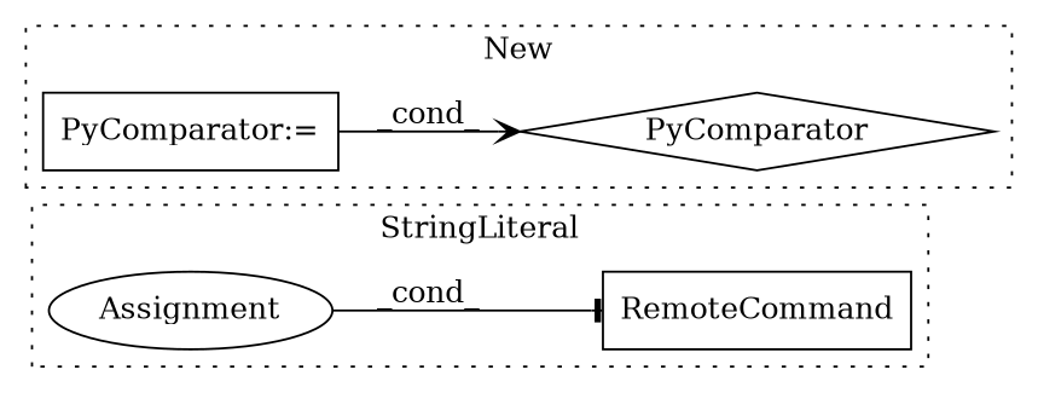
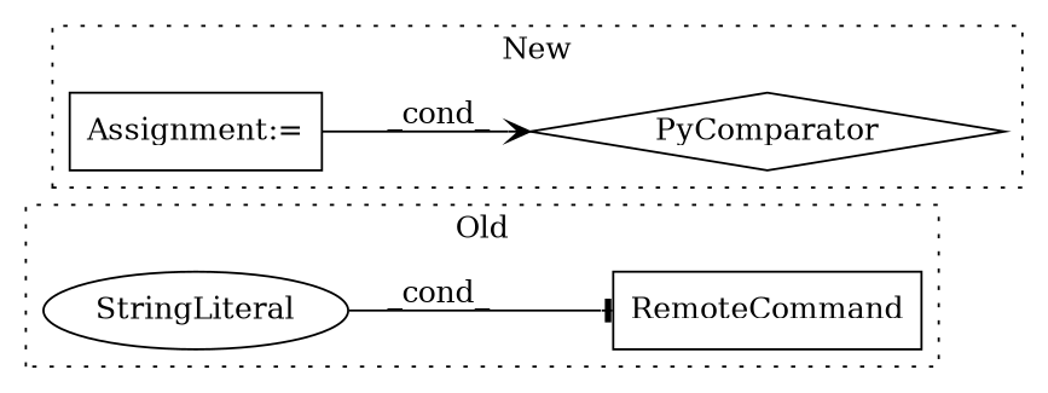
  digraph {
    rankdir=LR
    node [l=39 s=1705 shape=box]
    n1 [a=32 l="14,1" label=RemoteCommand s="2438,2478"]
-   n2 [a=45 l=26 label=Assignment s=2452 shape=ellipse]
+   n2 [a=45 l=26 label=StringLiteral s=2452 shape=ellipse]
    n3 [a=113 label=PyComparator shape=diamond]
-   n4 [a=7 label="PyComparator:="]
+   n4 [a=7 label="Assignment:="]
    subgraph cluster_1 {
-     label=StringLiteral
+     label=Old
      style=dotted
      n1
      n2
    }
    subgraph cluster_2 {
      label=New
      style=dotted
      n3
      n4
    }
    n2 -> n1 [arrowhead=tee label=_cond_]
    n4 -> n3 [arrowhead=vee label=_cond_]
  }
